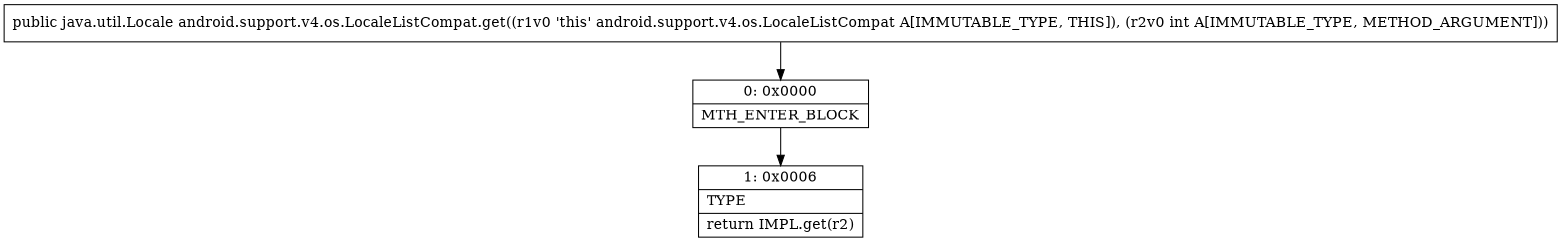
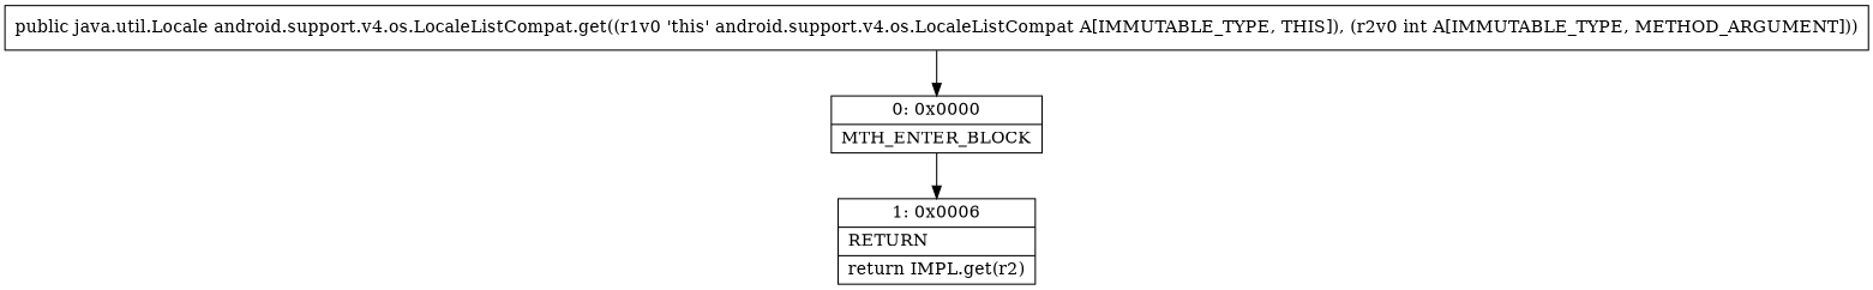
  digraph {
    node [shape=record]
    n1 [label="{0\:\ 0x0000|MTH_ENTER_BLOCK\l}"]
-   n2 [label="{1\:\ 0x0006|TYPE\l|return IMPL.get(r2)\l}"]
+   n2 [label="{1\:\ 0x0006|RETURN\l|return IMPL.get(r2)\l}"]
    n3 [label="{public java.util.Locale android.support.v4.os.LocaleListCompat.get((r1v0 'this' android.support.v4.os.LocaleListCompat A[IMMUTABLE_TYPE, THIS]), (r2v0 int A[IMMUTABLE_TYPE, METHOD_ARGUMENT])) }"]
    n1 -> n2
    n3 -> n1
  }
